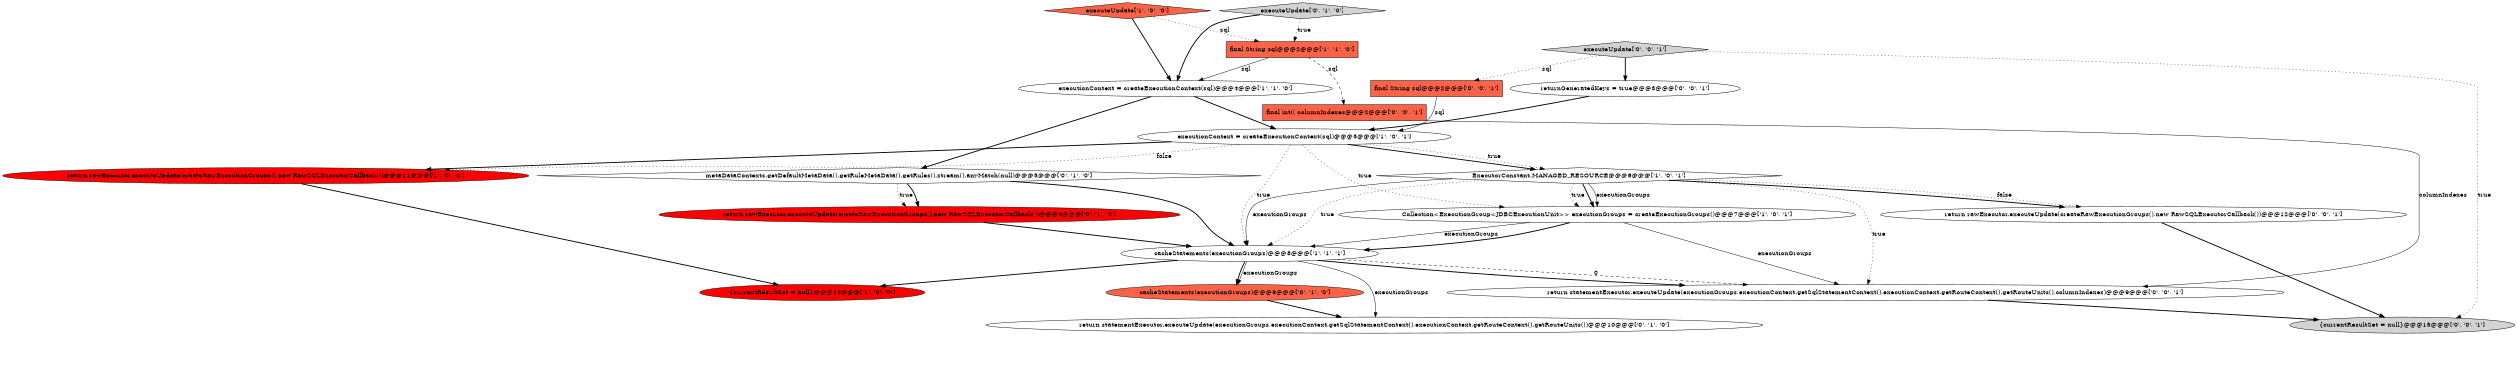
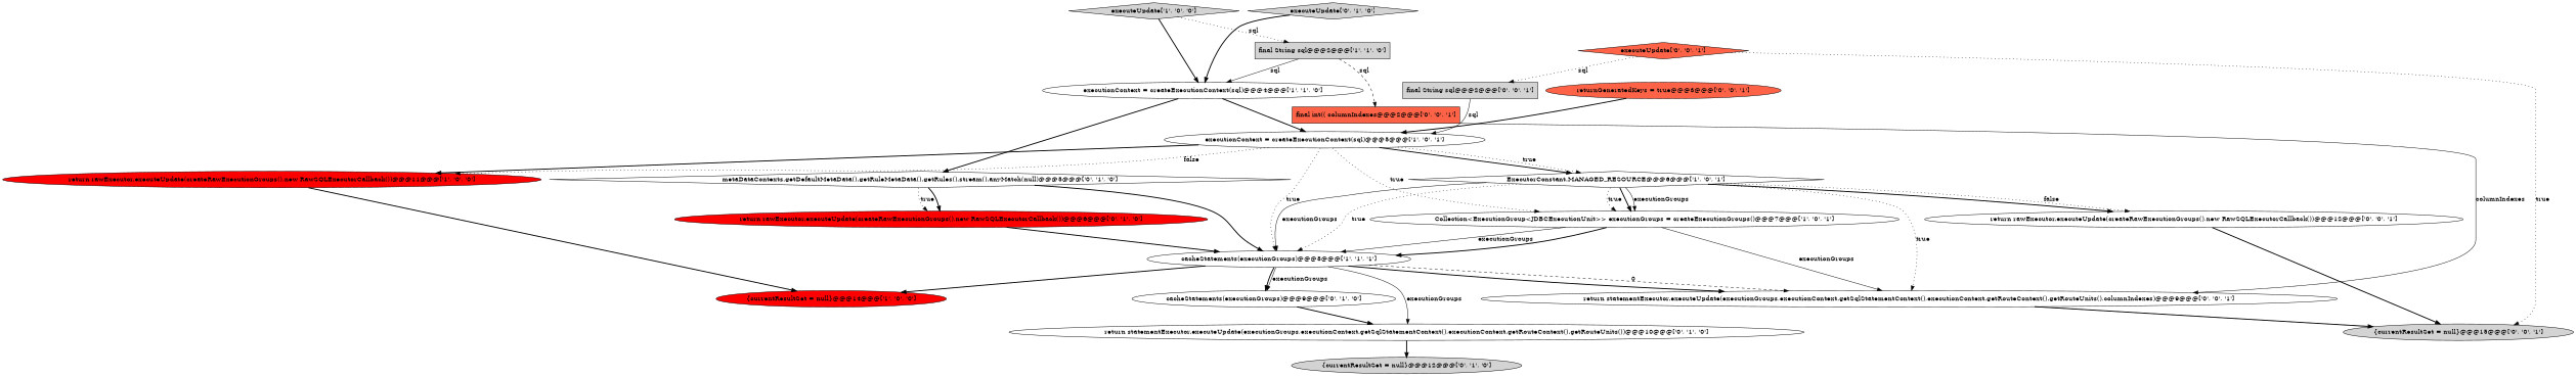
  digraph {
    node [fillcolor=white shape=ellipse style=filled]
    edge [style=bold]
-   n1 [fillcolor=tomato label="executeUpdate['1', '0', '0']" shape=diamond]
-   n2 [fillcolor=tomato label="final String sql@@@2@@@['1', '1', '0']" shape=box]
+   n1 [fillcolor=lightgray label="executeUpdate['1', '0', '0']" shape=diamond]
+   n2 [fillcolor=lightgray label="final String sql@@@2@@@['1', '1', '0']" shape=box]
    n3 [label="executionContext = createExecutionContext(sql)@@@4@@@['1', '1', '0']"]
    n4 [fillcolor=tomato label="final int(( columnIndexes@@@2@@@['0', '0', '1']" shape=box]
    n5 [label="executionContext = createExecutionContext(sql)@@@5@@@['1', '0', '1']"]
    n6 [label="metaDataContexts.getDefaultMetaData().getRuleMetaData().getRules().stream().anyMatch(null)@@@5@@@['0', '1', '0']" shape=diamond]
    n7 [label="Collection<ExecutionGroup<JDBCExecutionUnit>> executionGroups = createExecutionGroups()@@@7@@@['1', '0', '1']"]
    n8 [label="return statementExecutor.executeUpdate(executionGroups,executionContext.getSqlStatementContext(),executionContext.getRouteContext().getRouteUnits(),columnIndexes)@@@9@@@['0', '0', '1']"]
    n9 [label="cacheStatements(executionGroups)@@@8@@@['1', '1', '1']"]
    n10 [fillcolor=lightgray label="{currentResultSet = null}@@@15@@@['0', '0', '1']"]
    n11 [fillcolor=red label="{currentResultSet = null}@@@14@@@['1', '0', '0']"]
    n12 [label="return statementExecutor.executeUpdate(executionGroups,executionContext.getSqlStatementContext(),executionContext.getRouteContext().getRouteUnits())@@@10@@@['0', '1', '0']"]
-   n13 [fillcolor=tomato label="cacheStatements(executionGroups)@@@9@@@['0', '1', '0']"]
+   n13 [label="cacheStatements(executionGroups)@@@9@@@['0', '1', '0']"]
    n14 [fillcolor=red label="return rawExecutor.executeUpdate(createRawExecutionGroups(),new RawSQLExecutorCallback())@@@11@@@['1', '0', '0']"]
    n15 [label="ExecutorConstant.MANAGED_RESOURCE@@@6@@@['1', '0', '1']" shape=diamond]
    n16 [label="return rawExecutor.executeUpdate(createRawExecutionGroups(),new RawSQLExecutorCallback())@@@12@@@['0', '0', '1']"]
    n17 [fillcolor=red label="return rawExecutor.executeUpdate(createRawExecutionGroups(),new RawSQLExecutorCallback())@@@6@@@['0', '1', '0']"]
-   n18 [fillcolor=tomato label="final String sql@@@2@@@['0', '0', '1']" shape=box]
+   n18 [fillcolor=lightgray label="final String sql@@@2@@@['0', '0', '1']" shape=box]
+   n19 [fillcolor=lightgray label="{currentResultSet = null}@@@12@@@['0', '1', '0']"]
    n20 [fillcolor=lightgray label="executeUpdate['0', '1', '0']" shape=diamond]
-   n21 [label="returnGeneratedKeys = true@@@3@@@['0', '0', '1']"]
-   n22 [fillcolor=lightgray label="executeUpdate['0', '0', '1']" shape=diamond]
+   n21 [fillcolor=tomato label="returnGeneratedKeys = true@@@3@@@['0', '0', '1']"]
+   n22 [fillcolor=tomato label="executeUpdate['0', '0', '1']" shape=diamond]
    n1 -> n2 [label=sql style=dotted]
    n1 -> n3
    n2 -> n3 [label=sql style=solid]
    n2 -> n4 [label=sql style=dashed]
    n3 -> n5
    n3 -> n6
    n4 -> n8 [label=columnIndexes style=solid]
    n5 -> n7 [label=true style=dotted]
    n5 -> n9 [label=true style=dotted]
    n5 -> n14 [label=false style=dotted]
    n5 -> n14
    n5 -> n15
    n5 -> n15 [label=true style=dotted]
    n6 -> n9
    n6 -> n17 [label=true style=dotted]
    n6 -> n17
    n7 -> n8 [label=executionGroups style=solid]
    n7 -> n9 [label=executionGroups style=solid]
    n7 -> n9
    n8 -> n10
    n9 -> n8
    n9 -> n8 [label=0 style=dashed]
    n9 -> n11
    n9 -> n12 [label=executionGroups style=solid]
    n9 -> n13
    n9 -> n13 [label=executionGroups style=solid]
+   n12 -> n19
    n13 -> n12
    n14 -> n11
    n15 -> n7
    n15 -> n7 [label=executionGroups style=solid]
    n15 -> n7 [label=true style=dotted]
    n15 -> n8 [label=true style=dotted]
    n15 -> n9 [label=executionGroups style=solid]
    n15 -> n9 [label=true style=dotted]
    n15 -> n16
    n15 -> n16 [label=false style=dotted]
    n16 -> n10
    n17 -> n9
    n18 -> n5 [label=sql style=solid]
-   n20 -> n2 [label=true style=dotted]
    n20 -> n3
    n21 -> n5
    n22 -> n10 [label=true style=dotted]
    n22 -> n18 [label=sql style=dotted]
-   n22 -> n21
  }
